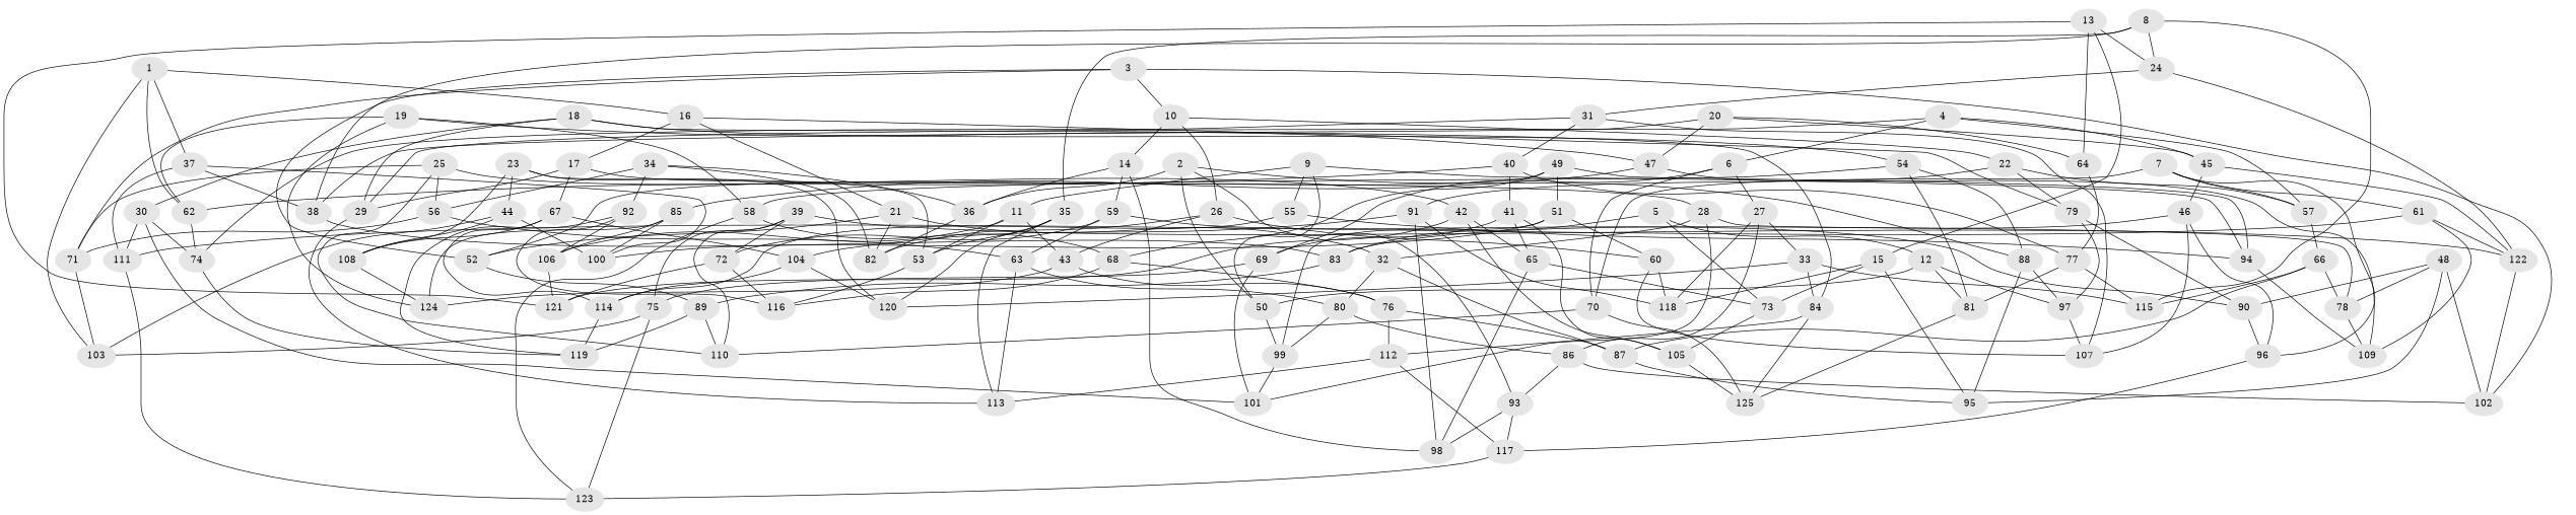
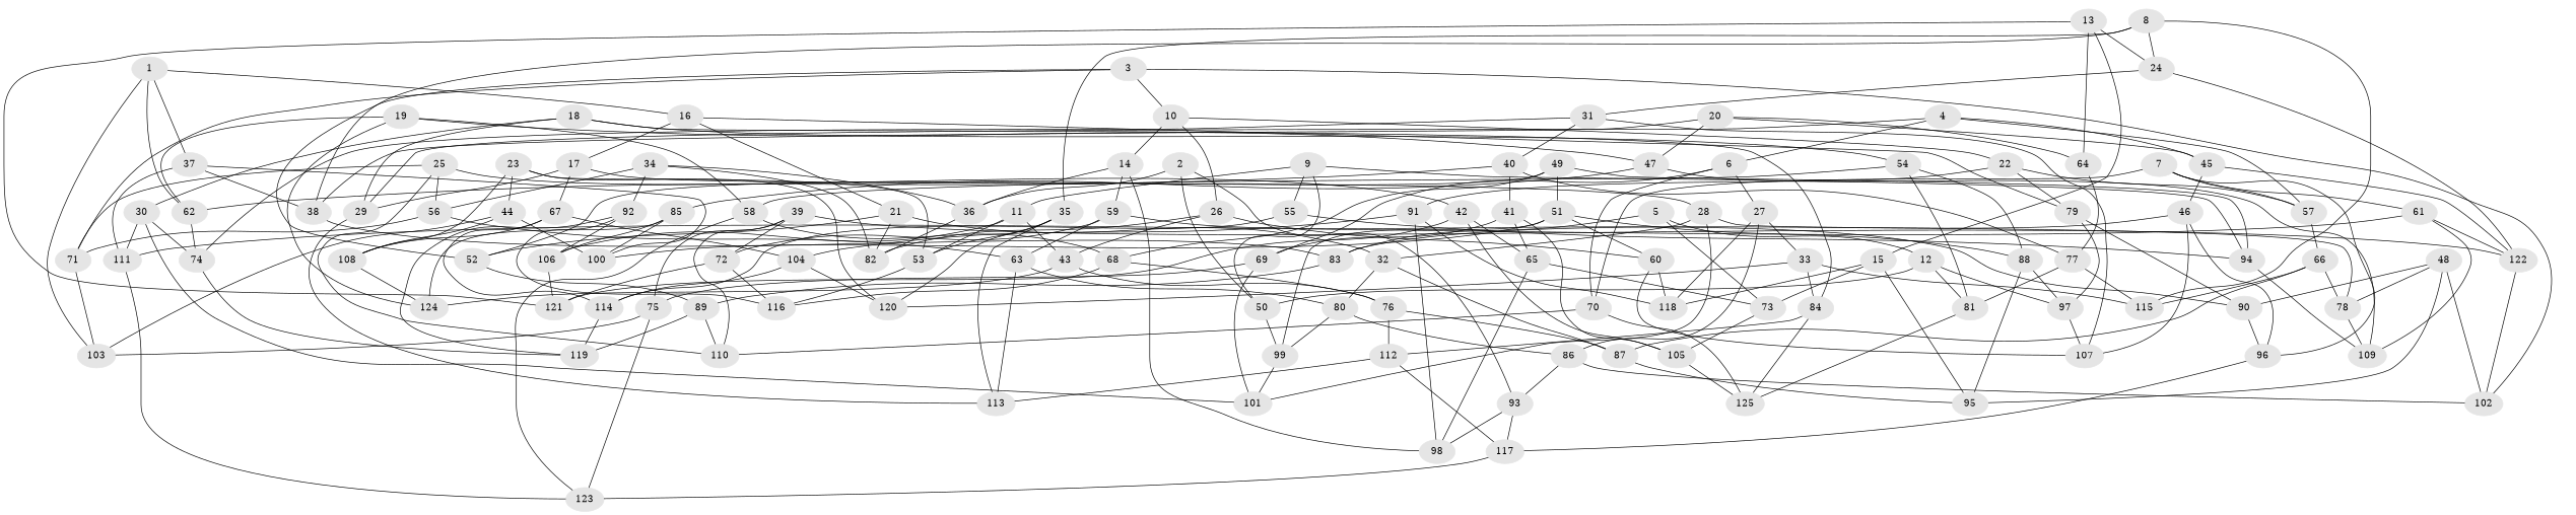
  graph {
    node [color=gray90 style=filled]
    1
    16
    37
    62
    103
    17
    21
    79
    38
    111
    100
    74
    2
    36
    50
    88
    93
    82
    99
    97
    95
    98
    117
    3
    10
    52
    71
    102
    14
    22
    26
    89
    4
    6
    29
    45
    57
    27
    69
    70
    113
    122
    46
    66
    5
    12
    73
    83
    81
    105
    118
    33
    86
    101
    75
    110
    125
    7
    61
    96
    109
    8
    24
    35
    115
    31
    53
    120
    9
    11
    55
    94
    43
    106
    114
    59
    91
    60
    124
    76
    116
    121
    107
    13
    15
    64
    77
    72
    90
    63
    28
    67
    32
    78
    108
    104
    18
    30
    54
    84
    58
    112
    19
    47
    85
    68
    123
    20
    80
    87
    23
    44
    40
    25
    42
    56
    65
    119
    41
    34
    92
    39
    48
    49
    51
    1 -- 16
    1 -- 37
    1 -- 62
    1 -- 103
    16 -- 17
    16 -- 21
    16 -- 79
    37 -- 38
    37 -- 111
    37 -- 100
    62 -- 74
    17 -- 29
    17 -- 28
    17 -- 67
    21 -- 82
    21 -- 52
    21 -- 32
    79 -- 97
    79 -- 90
    38 -- 83
    111 -- 123
    74 -- 119
    2 -- 36
    2 -- 50
-   2 -- 88
+   51 -- 88
    2 -- 93
    36 -- 82
    50 -- 99
    88 -- 97
    88 -- 95
    93 -- 98
    93 -- 117
    99 -- 101
    97 -- 107
    117 -- 123
    3 -- 10
    3 -- 52
    3 -- 71
    3 -- 102
    10 -- 14
    10 -- 22
    10 -- 26
    52 -- 89
    71 -- 103
    14 -- 36
    14 -- 98
    14 -- 59
    22 -- 79
    22 -- 57
    22 -- 91
    26 -- 82
    26 -- 43
    26 -- 60
    89 -- 110
    89 -- 119
    4 -- 6
    4 -- 29
    4 -- 45
    4 -- 57
    6 -- 27
    6 -- 69
    6 -- 70
    29 -- 113
    45 -- 122
    45 -- 46
    57 -- 66
    27 -- 118
    27 -- 33
    27 -- 86
    69 -- 101
    69 -- 75
    70 -- 110
    70 -- 125
    122 -- 102
    46 -- 83
    46 -- 96
    46 -- 107
    66 -- 115
    66 -- 78
    66 -- 87
    5 -- 12
    5 -- 73
    5 -- 83
    12 -- 50
    12 -- 97
    12 -- 81
    73 -- 105
    83 -- 89
    81 -- 125
    105 -- 125
    33 -- 115
    33 -- 120
    33 -- 84
    86 -- 93
    86 -- 102
    75 -- 103
    75 -- 123
    7 -- 57
    7 -- 70
    7 -- 61
    7 -- 96
    61 -- 111
    61 -- 122
    61 -- 109
    96 -- 117
    8 -- 38
    8 -- 24
    8 -- 35
    8 -- 115
    24 -- 122
    24 -- 31
    35 -- 113
    35 -- 53
    35 -- 120
    31 -- 74
    31 -- 107
    31 -- 40
    53 -- 116
    9 -- 50
    9 -- 11
    9 -- 55
    9 -- 94
    11 -- 53
    11 -- 43
    11 -- 106
    55 -- 94
    55 -- 114
    94 -- 109
    43 -- 124
    43 -- 76
    106 -- 121
    114 -- 119
    59 -- 72
    59 -- 90
    59 -- 63
    91 -- 98
    91 -- 118
    91 -- 104
    60 -- 118
    60 -- 107
    76 -- 112
    76 -- 87
    13 -- 24
    13 -- 121
    13 -- 15
    13 -- 64
    15 -- 95
    15 -- 73
    15 -- 118
    64 -- 77
    77 -- 81
    77 -- 115
    72 -- 116
    72 -- 121
    90 -- 96
    63 -- 113
    63 -- 80
    28 -- 101
    28 -- 32
    28 -- 78
    67 -- 114
    67 -- 108
    67 -- 104
    32 -- 80
    32 -- 87
    78 -- 109
    108 -- 124
    104 -- 120
    104 -- 114
    18 -- 29
    18 -- 30
    18 -- 54
    18 -- 84
    30 -- 111
    30 -- 74
    30 -- 101
    54 -- 88
    54 -- 81
    54 -- 58
    84 -- 125
    84 -- 112
    58 -- 68
    58 -- 123
    112 -- 117
    112 -- 113
    19 -- 62
    19 -- 124
    19 -- 58
    19 -- 47
    47 -- 109
    47 -- 85
    85 -- 100
    85 -- 106
    85 -- 124
    68 -- 76
    68 -- 116
    20 -- 38
    20 -- 45
    20 -- 64
    20 -- 47
    80 -- 99
    80 -- 86
    87 -- 95
    23 -- 53
    23 -- 120
    23 -- 108
    23 -- 44
    44 -- 103
    44 -- 100
    44 -- 108
    40 -- 62
    40 -- 77
    40 -- 41
    25 -- 71
    25 -- 110
    25 -- 42
    25 -- 56
    42 -- 105
    42 -- 121
    42 -- 65
    56 -- 71
    56 -- 63
    65 -- 98
    65 -- 73
    41 -- 69
    41 -- 105
    41 -- 65
    34 -- 36
    34 -- 82
    34 -- 56
    34 -- 92
    92 -- 106
    92 -- 116
    92 -- 119
    39 -- 122
    39 -- 75
    39 -- 110
    39 -- 72
    48 -- 95
    48 -- 102
    48 -- 90
    48 -- 78
    49 -- 52
    49 -- 94
    49 -- 68
    49 -- 51
    51 -- 100
    51 -- 99
    51 -- 60
  }
